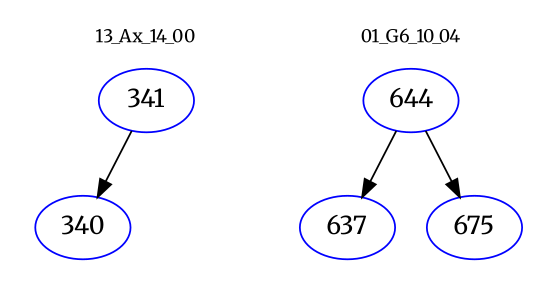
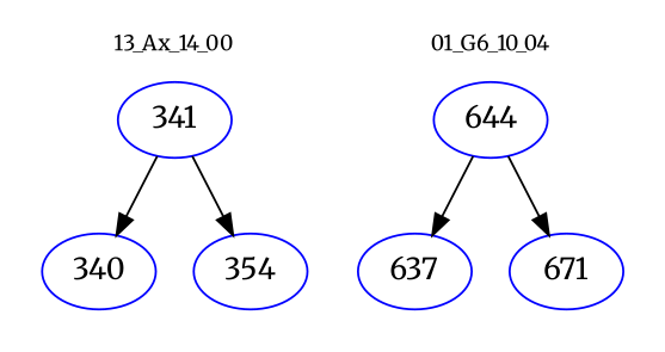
  digraph {
    fontname=Merriweather
    node [color=blue fontname=Merriweather]
    edge [color=black fontname=Merriweather]
    n1 [label=341]
    n2 [label=340]
+   n3 [label=354]
    n4 [label=644]
    n5 [label=637]
-   n6 [label=675]
+   n6 [label=671]
    subgraph cluster_1 {
      color=white
      fontsize=10
      label="13_Ax_14_00"
      n1
      n2
+     n3
    }
    subgraph cluster_2 {
      color=white
      fontsize=10
      label="01_G6_10_04"
      n4
      n5
      n6
    }
    n1 -> n2
+   n1 -> n3
    n4 -> n5
    n4 -> n6
  }
